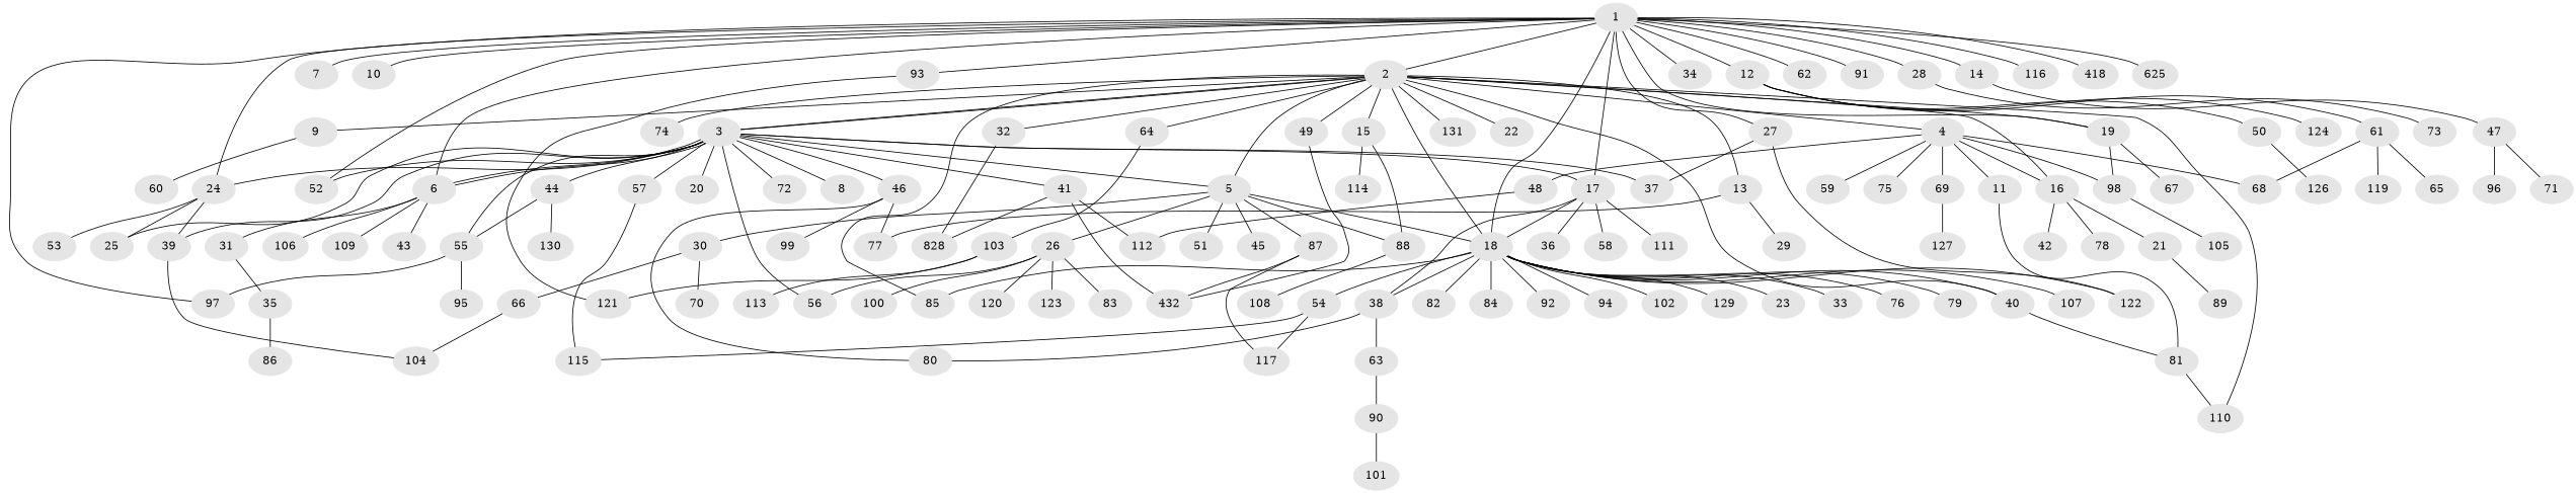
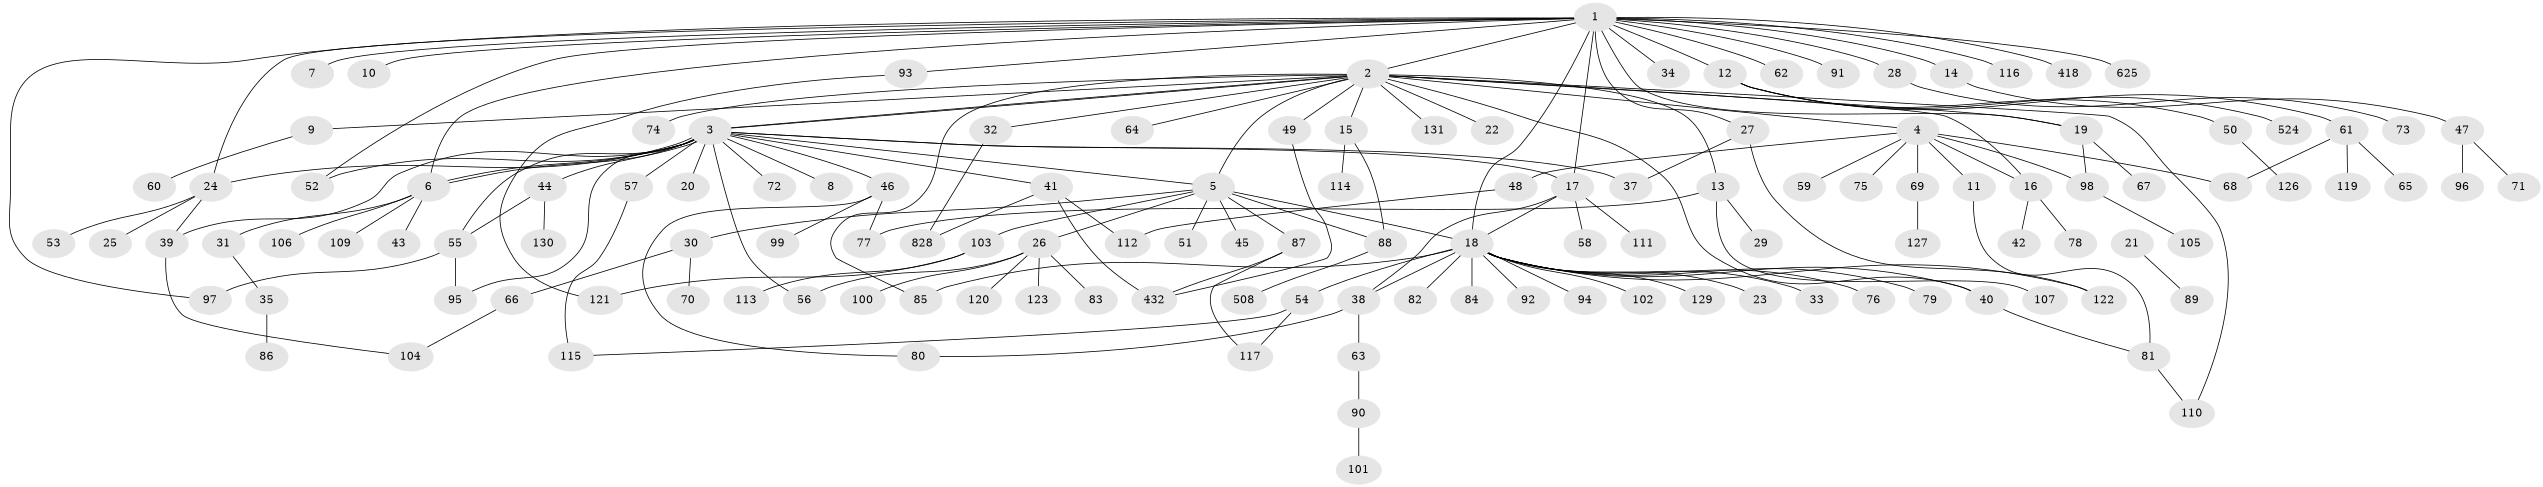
  graph {
    node [color=gray90 style=filled]
    1
    2
    6
    7
    10
    12
    14
    17
    18
    19
    24
    27
    28
    34
    52
    62
    91
    93
    97
    116
    n21 [label=418]
    n22 [label=625]
    3
    4
    5
    9
    13
    15
    16
    22
    32
    40
    49
    64
    74
    85
    110
    131
    31
    43
    106
    109
    50
    61
-   124
+   124 [label=524]
    47
-   36
    38
    58
    111
    23
    33
    54
    76
    79
    82
    84
    92
    94
    102
    122
    129
    98
    67
    25
    39
    53
    37
    73
    121
    8
    20
    41
    44
    46
    55
    56
    57
    72
    11
    48
    59
    68
    69
    75
    26
    30
    45
    51
    87
    88
    60
    29
    77
    107
    114
    21
    42
    78
    n100 [label=828]
    81
    n102 [label=432]
    103
    104
    112
    130
    80
    99
    95
    115
    127
    105
    83
    100
    120
    123
    66
    70
    117
-   108
+   108 [label=508]
    35
    126
    65
    119
    71
    96
    89
    63
    86
    90
    101
    113
    1 -- 2
    1 -- 6
    1 -- 7
    1 -- 10
    1 -- 12
    1 -- 14
    1 -- 17
    1 -- 18
    1 -- 19
    1 -- 24
    1 -- 27
    1 -- 28
    1 -- 34
    1 -- 52
    1 -- 62
    1 -- 91
    1 -- 93
    1 -- 97
    1 -- 116
    1 -- n21
    1 -- n22
-   2 -- 18
    2 -- 19
    2 -- 3
    2 -- 3
    2 -- 4
    2 -- 5
    2 -- 9
    2 -- 13
    2 -- 15
    2 -- 16
    2 -- 22
    2 -- 32
    2 -- 40
    2 -- 49
    2 -- 64
    2 -- 74
    2 -- 85
    2 -- 110
    2 -- 131
    6 -- 31
    6 -- 43
    6 -- 106
    6 -- 109
    12 -- 50
    12 -- 61
    12 -- 124
    14 -- 47
    17 -- 18
-   17 -- 36
    17 -- 38
    17 -- 58
    17 -- 111
    18 -- 40
    18 -- 85
    18 -- 38
    18 -- 23
    18 -- 33
    18 -- 54
    18 -- 76
    18 -- 79
    18 -- 82
    18 -- 84
    18 -- 92
    18 -- 94
    18 -- 102
    18 -- 122
    18 -- 129
    19 -- 98
    19 -- 67
    24 -- 25
    24 -- 39
    24 -- 53
    27 -- 122
    27 -- 37
    28 -- 73
    93 -- 121
    3 -- 6
    3 -- 6
    3 -- 17
    3 -- 24
    3 -- 52
    3 -- 5
-   3 -- 25
+   3 -- 95
    3 -- 39
    3 -- 37
    3 -- 8
    3 -- 20
    3 -- 41
    3 -- 44
    3 -- 46
    3 -- 55
    3 -- 56
    3 -- 57
    3 -- 72
    4 -- 16
    4 -- 98
    4 -- 11
    4 -- 48
    4 -- 59
    4 -- 68
    4 -- 69
    4 -- 75
    5 -- 18
    5 -- 26
    5 -- 30
    5 -- 45
    5 -- 51
    5 -- 87
    5 -- 88
    9 -- 60
    13 -- 29
    13 -- 77
-   18 -- 107
+   13 -- 107
    15 -- 88
    15 -- 114
-   16 -- 21
    16 -- 42
    16 -- 78
    32 -- n100
    40 -- 81
    49 -- n102
-   64 -- 103
+   5 -- 103
    31 -- 35
    50 -- 126
    61 -- 68
    61 -- 65
    61 -- 119
    47 -- 71
    47 -- 96
    38 -- 80
    38 -- 63
    54 -- 115
    54 -- 117
    98 -- 105
    39 -- 104
    41 -- n100
    41 -- n102
    41 -- 112
    44 -- 55
    44 -- 130
    46 -- 77
    46 -- 80
    46 -- 99
    55 -- 97
    55 -- 95
    57 -- 115
    11 -- 81
    48 -- 112
    69 -- 127
    26 -- 56
    26 -- 83
    26 -- 100
    26 -- 120
    26 -- 123
    30 -- 66
    30 -- 70
    87 -- n102
    87 -- 117
    88 -- 108
    21 -- 89
    81 -- 110
    103 -- 121
    103 -- 113
    66 -- 104
    35 -- 86
    63 -- 90
    90 -- 101
  }
